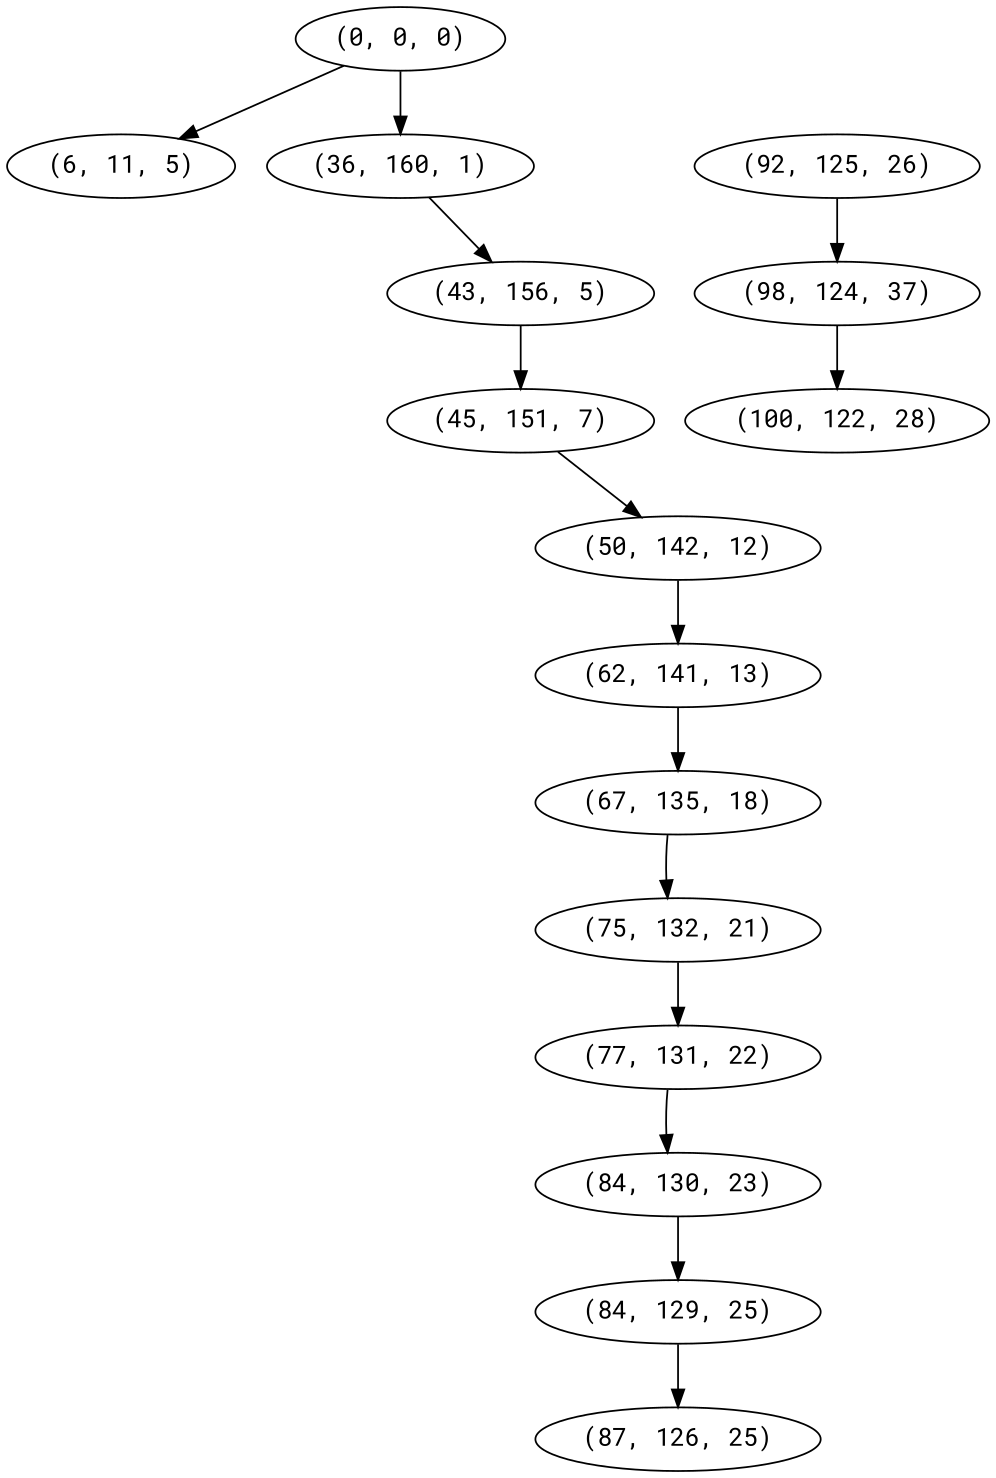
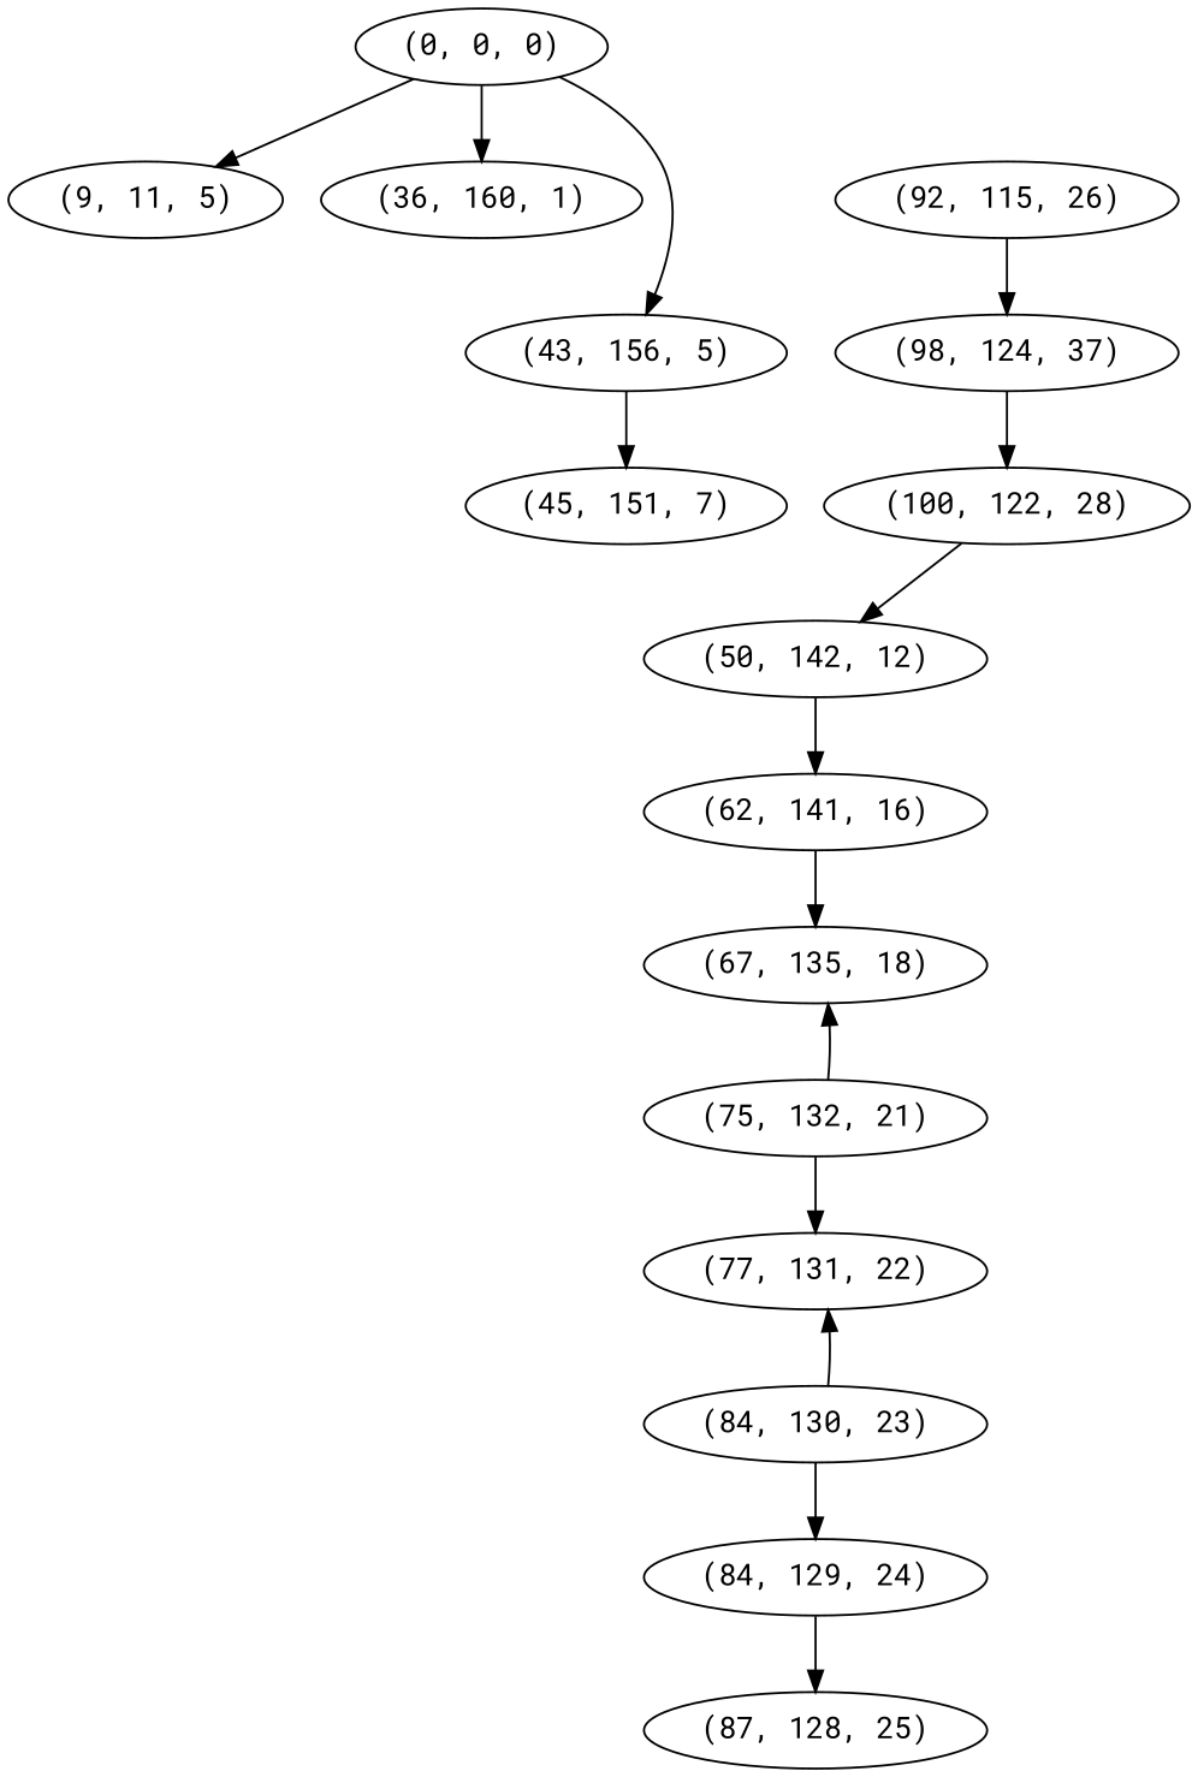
  digraph {
    fontname="Roboto Mono"
    node [fontname="Roboto Mono"]
    edge [fontname="Roboto Mono"]
    "(0, 0, 0)"
-   "(6, 11, 5)"
+   "(6, 11, 5)" [label="(9, 11, 5)"]
    "(36, 160, 1)"
    "(43, 156, 5)"
    "(45, 151, 7)"
    "(50, 142, 12)"
-   "(62, 141, 13)"
+   "(62, 141, 13)" [label="(62, 141, 16)"]
    "(67, 135, 18)"
    "(75, 132, 21)"
    "(77, 131, 22)"
    n11 [label="(84, 130, 23)"]
-   "(84, 129, 24)" [label="(84, 129, 25)"]
-   "(87, 126, 25)"
+   "(84, 129, 24)"
+   "(87, 126, 25)" [label="(87, 128, 25)"]
    n14 [label="(98, 124, 37)"]
-   "(92, 125, 26)"
+   "(92, 125, 26)" [label="(92, 115, 26)"]
    "(100, 122, 28)"
    "(0, 0, 0)" -> "(6, 11, 5)"
    "(0, 0, 0)" -> "(36, 160, 1)"
-   "(36, 160, 1)" -> "(43, 156, 5)"
+   "(0, 0, 0)" -> "(43, 156, 5)"
    "(43, 156, 5)" -> "(45, 151, 7)"
-   "(45, 151, 7)" -> "(50, 142, 12)"
+   "(100, 122, 28)" -> "(50, 142, 12)"
    "(50, 142, 12)" -> "(62, 141, 13)"
    "(62, 141, 13)" -> "(67, 135, 18)"
-   "(67, 135, 18)" -> "(75, 132, 21)"
+   "(75, 132, 21)" -> "(67, 135, 18)"
    "(75, 132, 21)" -> "(77, 131, 22)"
-   "(77, 131, 22)" -> n11
+   n11 -> "(77, 131, 22)"
    n11 -> "(84, 129, 24)"
    "(84, 129, 24)" -> "(87, 126, 25)"
    n14 -> "(100, 122, 28)"
    "(92, 125, 26)" -> n14
  }
